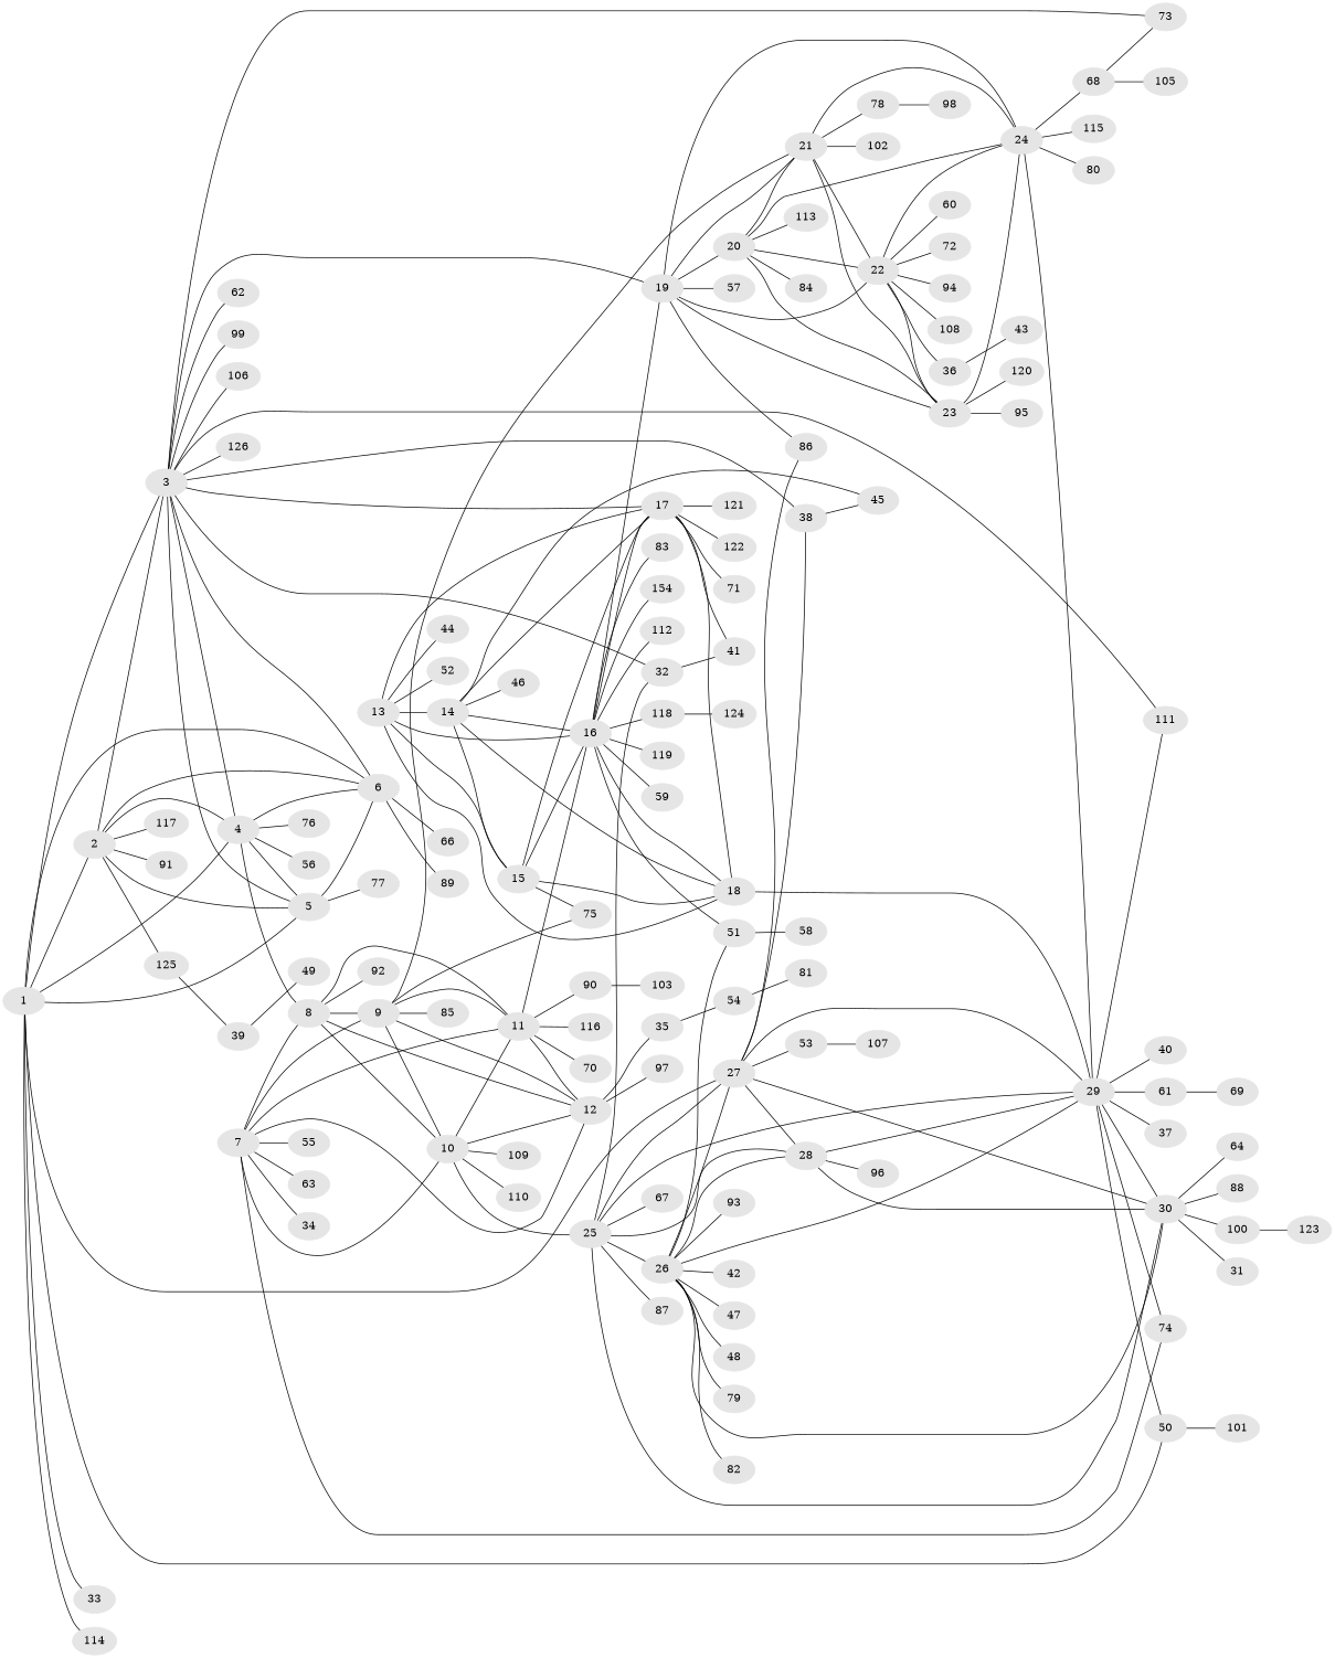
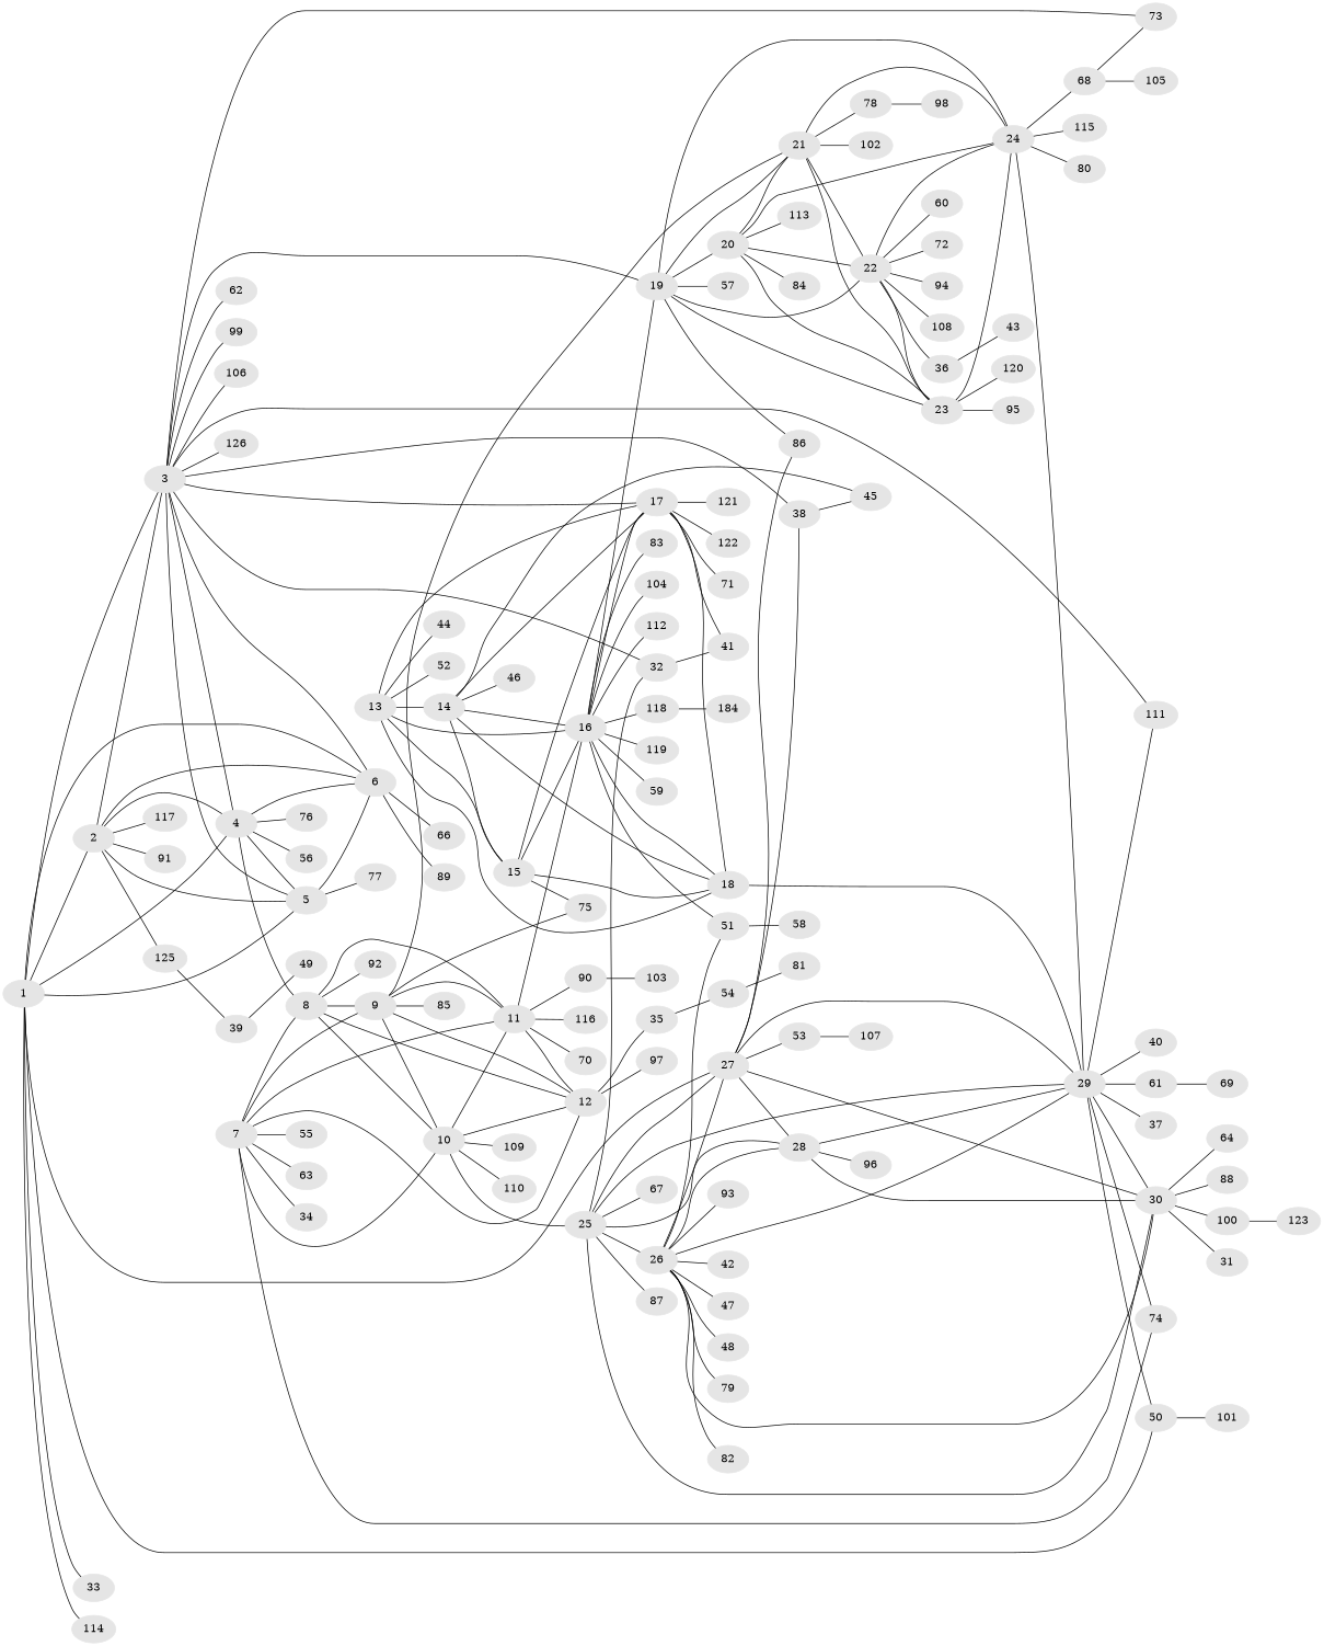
  graph {
    rankdir=LR
    node [color=gray90 style=filled]
    1
    2
    3
    4
    5
    6
    27
    33
    50
    114
    91
    117
    125
    17
    19
    32
    38
    62
    73
    99
    106
    111
    126
    8
    56
    76
    77
    66
    89
    29
    86
    28
    30
    53
    101
    39
    49
    18
    41
    71
    121
    122
    21
    20
    22
    23
    24
    57
    45
    9
    10
    11
    12
    92
    7
    34
    55
    63
    74
    75
    85
    25
    109
    110
    16
    70
    90
    116
    35
    97
    78
    102
    26
    67
    87
    59
    83
-   104 [label=154]
+   104
    112
    118
    119
    51
    103
    54
    13
    14
    15
    44
    52
    46
-   124
+   124 [label=184]
    37
    40
    61
    84
    113
    36
    60
    72
    94
    108
    95
    120
    68
    80
    115
    98
    43
    105
    42
    47
    48
    79
    82
    93
    96
    31
    64
    88
    100
    58
    107
    69
    123
    81
    1 -- 2
    1 -- 3
    1 -- 4
    1 -- 5
    1 -- 6
    1 -- 27
    1 -- 33
    1 -- 50
    1 -- 114
    2 -- 3
    2 -- 4
    2 -- 5
    2 -- 6
    2 -- 91
    2 -- 117
    2 -- 125
    3 -- 4
    3 -- 5
    3 -- 6
    3 -- 17
    3 -- 19
    3 -- 32
    3 -- 38
    3 -- 62
    3 -- 73
    3 -- 99
    3 -- 106
    3 -- 111
    3 -- 126
    4 -- 5
    4 -- 6
    4 -- 8
    4 -- 56
    4 -- 76
    5 -- 6
    5 -- 77
    6 -- 66
    6 -- 89
    27 -- 38
    27 -- 29
    27 -- 86
    27 -- 28
    27 -- 30
    27 -- 53
    50 -- 101
    125 -- 39
    17 -- 18
    17 -- 41
    17 -- 71
    17 -- 121
    17 -- 122
    19 -- 86
    19 -- 21
    19 -- 20
    19 -- 22
    19 -- 23
    19 -- 24
    19 -- 57
    32 -- 41
    38 -- 45
    8 -- 9
    8 -- 10
    8 -- 11
    8 -- 12
    8 -- 92
    29 -- 50
    29 -- 111
    29 -- 30
    29 -- 74
    29 -- 37
    29 -- 40
    29 -- 61
    28 -- 29
    28 -- 30
    28 -- 96
    30 -- 31
    30 -- 64
    30 -- 88
    30 -- 100
    53 -- 107
    39 -- 49
    18 -- 29
    21 -- 22
    21 -- 23
    21 -- 24
    21 -- 78
    21 -- 102
    20 -- 21
    20 -- 22
    20 -- 23
    20 -- 24
    20 -- 84
    20 -- 113
    22 -- 23
    22 -- 24
    22 -- 36
    22 -- 60
    22 -- 72
    22 -- 94
    22 -- 108
    23 -- 24
    23 -- 95
    23 -- 120
    24 -- 29
    24 -- 68
    24 -- 80
    24 -- 115
    9 -- 21
    9 -- 10
    9 -- 11
    9 -- 12
    9 -- 75
    9 -- 85
    10 -- 11
    10 -- 12
    10 -- 25
    10 -- 109
    10 -- 110
    11 -- 12
    11 -- 16
    11 -- 70
    11 -- 90
    11 -- 116
    12 -- 35
    12 -- 97
    7 -- 8
    7 -- 9
    7 -- 10
    7 -- 11
    7 -- 12
    7 -- 34
    7 -- 55
    7 -- 63
    7 -- 74
    25 -- 27
    25 -- 32
    25 -- 29
    25 -- 28
    25 -- 30
    25 -- 26
    25 -- 67
    25 -- 87
    16 -- 17
    16 -- 19
    16 -- 18
    16 -- 59
    16 -- 83
    16 -- 104
    16 -- 112
    16 -- 118
    16 -- 119
    16 -- 51
    90 -- 103
    35 -- 54
    78 -- 98
    26 -- 27
    26 -- 29
    26 -- 28
    26 -- 30
    26 -- 51
    26 -- 42
    26 -- 47
    26 -- 48
    26 -- 79
    26 -- 82
    26 -- 93
    118 -- 124
    51 -- 58
    54 -- 81
    13 -- 17
    13 -- 18
    13 -- 16
    13 -- 14
    13 -- 15
    13 -- 44
    13 -- 52
    14 -- 17
    14 -- 18
    14 -- 45
    14 -- 16
    14 -- 15
    14 -- 46
    15 -- 17
    15 -- 18
    15 -- 75
    15 -- 16
    61 -- 69
    36 -- 43
    68 -- 73
    68 -- 105
    100 -- 123
  }
